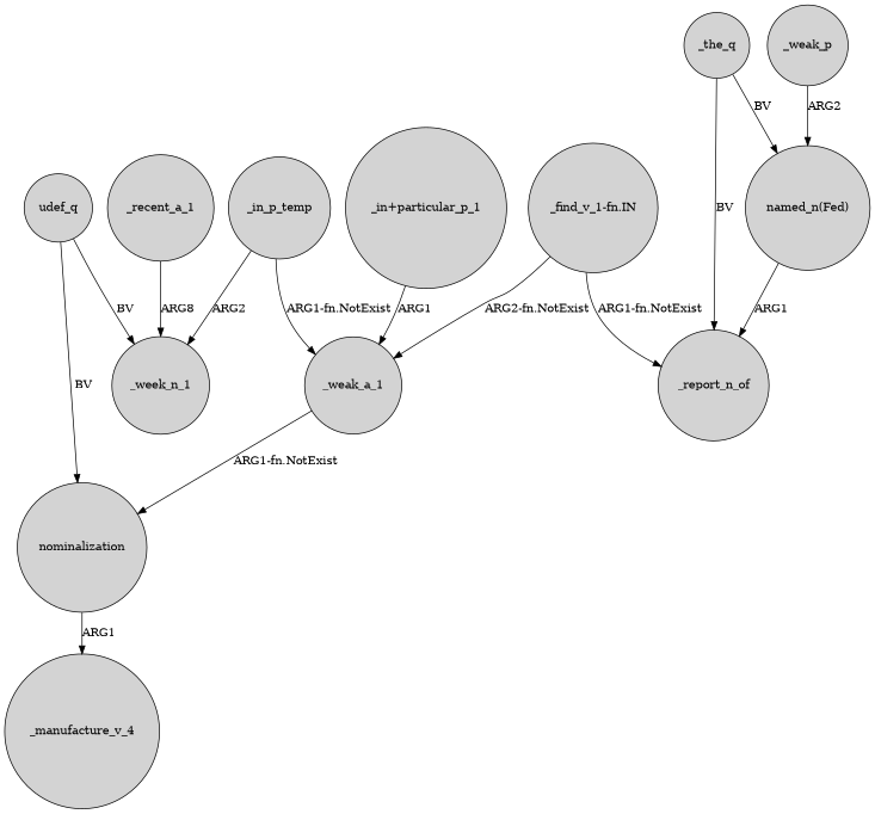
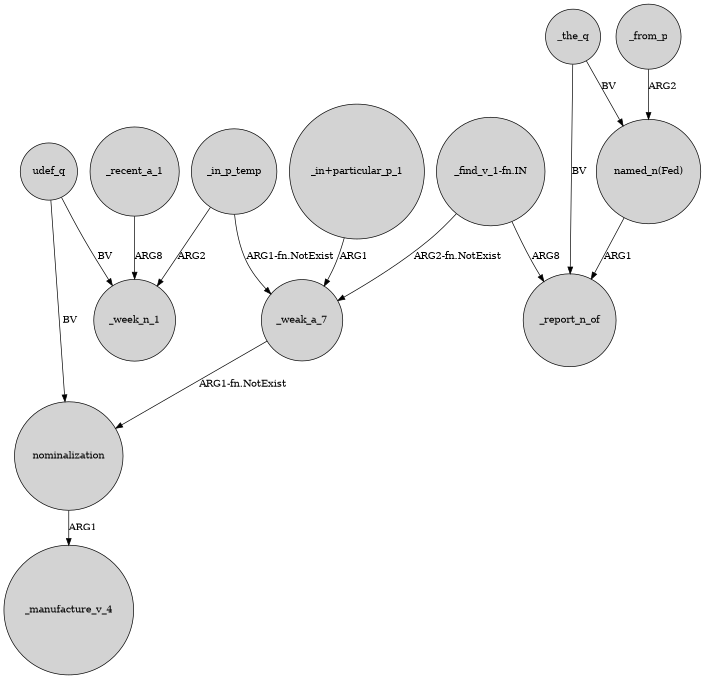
  digraph {
    node [shape=circle style=filled]
    _in_p_temp
    _week_n_1
-   _weak_a_1
+   _weak_a_1 [label=_weak_a_7]
    nominalization
-   _from_p [label=_weak_p]
+   _from_p
    "named_n(Fed)"
    _report_n_of
    n8 [label=_manufacture_v_4]
    _the_q
    "_in+particular_p_1"
    udef_q
    "_find_v_1-fn.IN"
    _recent_a_1
    _in_p_temp -> _week_n_1 [label=ARG2]
    _in_p_temp -> _weak_a_1 [label="ARG1-fn.NotExist"]
    _weak_a_1 -> nominalization [label="ARG1-fn.NotExist"]
    nominalization -> n8 [label=ARG1]
    _from_p -> "named_n(Fed)" [label=ARG2]
    "named_n(Fed)" -> _report_n_of [label=ARG1]
    _the_q -> "named_n(Fed)" [label=BV]
    _the_q -> _report_n_of [label=BV]
    "_in+particular_p_1" -> _weak_a_1 [label=ARG1]
    udef_q -> _week_n_1 [label=BV]
    udef_q -> nominalization [label=BV]
    "_find_v_1-fn.IN" -> _weak_a_1 [label="ARG2-fn.NotExist"]
-   "_find_v_1-fn.IN" -> _report_n_of [label="ARG1-fn.NotExist"]
+   "_find_v_1-fn.IN" -> _report_n_of [label=ARG8]
    _recent_a_1 -> _week_n_1 [label=ARG8]
  }
